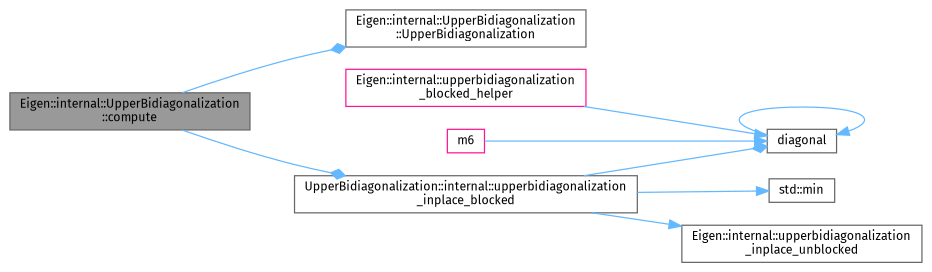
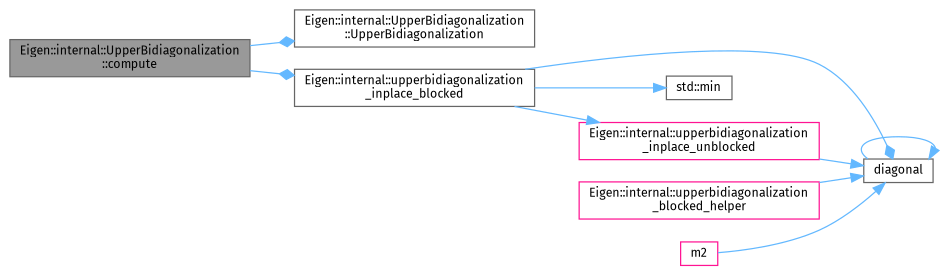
  digraph {
    fontname="Fira Sans"
    rankdir=LR
    node [color=gray40 fillcolor=white fontname="Fira Sans" fontsize=10 shape=box style=filled]
    edge [arrowhead=normal color=steelblue1 fontname="Fira Sans" fontsize=10 labelfontname=Helvetica labelfontsize=10 style=solid]
    n1 [fillcolor=grey60 fontcolor=black height=0.2 label="Eigen::internal::UpperBidiagonalization\l::compute" width=0.4]
    n2 [height=0.2 label="Eigen::internal::UpperBidiagonalization\l::UpperBidiagonalization" width=0.4]
-   n3 [height=0.2 label="UpperBidiagonalization::internal::upperbidiagonalization\l_inplace_blocked" width=0.4]
+   n3 [height=0.2 label="Eigen::internal::upperbidiagonalization\l_inplace_blocked" width=0.4]
    n4 [height=0.2 label=diagonal width=0.4]
    n5 [height=0.2 label="std::min" width=0.4]
-   n6 [height=0.2 label="Eigen::internal::upperbidiagonalization\l_inplace_unblocked" width=0.4]
+   n6 [color=deeppink height=0.2 label="Eigen::internal::upperbidiagonalization\l_inplace_unblocked" width=0.4]
    n7 [color=deeppink height=0.2 label="Eigen::internal::upperbidiagonalization\l_blocked_helper" width=0.4]
-   n8 [color=deeppink height=0.2 label=m6 width=0.4]
+   n8 [color=deeppink height=0.2 label=m2 width=0.4]
    n1 -> n2 [arrowhead=diamond]
    n1 -> n3 [arrowhead=diamond]
    n3 -> n4 [arrowhead=diamond]
    n3 -> n5
    n3 -> n6
    n4 -> n4
+   n6 -> n4
    n7 -> n4
    n8 -> n4
  }
